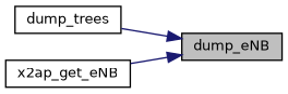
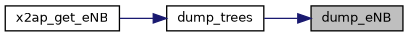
  digraph {
    rankdir=RL
    node [color=black fillcolor=white fontname=Helvetica fontsize=10 shape=record style=filled]
    edge [color=midnightblue dir=back fontname=Helvetica fontsize=10 labelfontname=Helvetica labelfontsize=10 style=solid]
    n1 [fillcolor=grey75 fontcolor=black height=0.2 label=dump_eNB width=0.4]
    n2 [height=0.2 label=dump_trees width=0.4]
    n3 [height=0.2 label=x2ap_get_eNB width=0.4]
    n1 -> n2
-   n1 -> n3
+   n2 -> n3
  }
